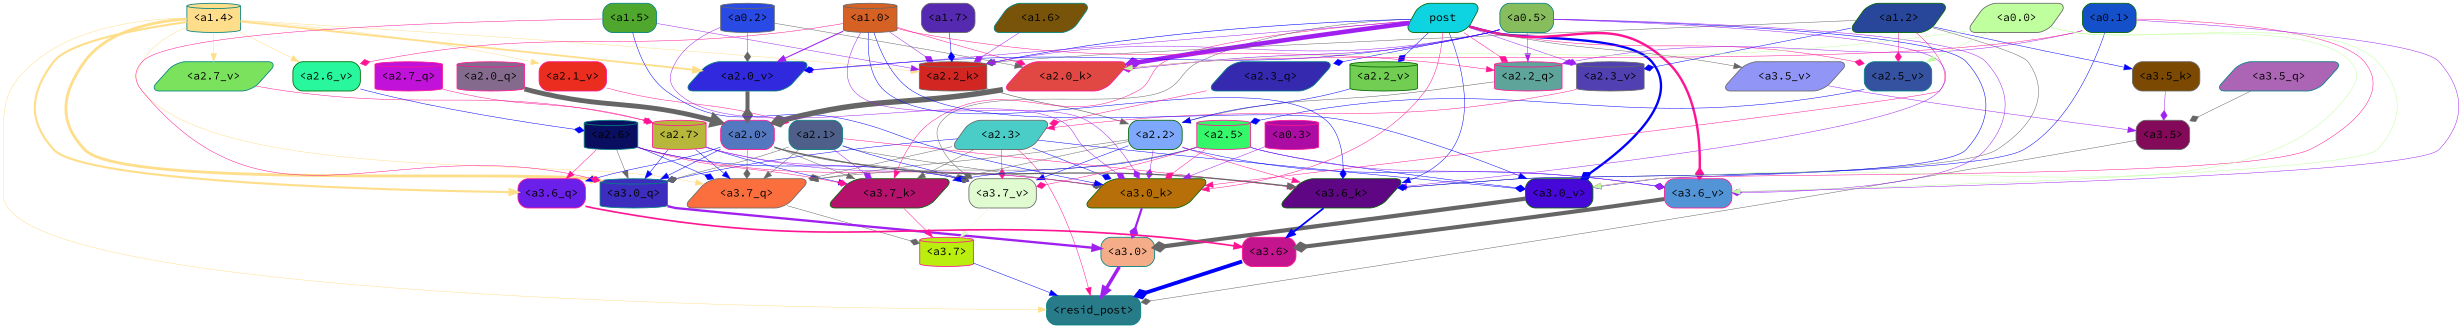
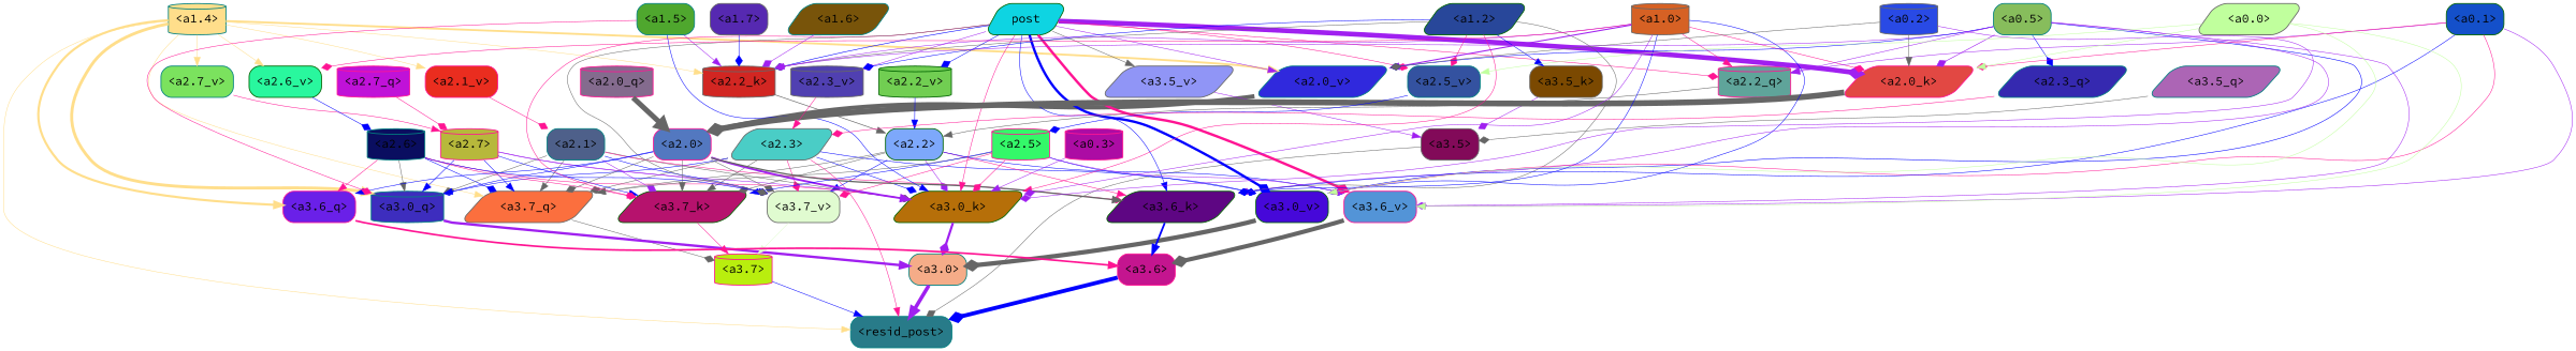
  strict digraph {
    fontname="Source Code Pro"
    splines=true
    node [color=teal fontname="Source Code Pro" shape=box style="filled, rounded"]
    edge [arrowhead=diamond color=blue fontname="Source Code Pro" penwidth=0.6]
    "<a3.7>" [color=deeppink fillcolor="#b9ee0e" shape=cylinder]
    "<resid_post>" [fillcolor="#287b89"]
    "<a3.6>" [color=deeppink fillcolor="#c4158f"]
    "<a3.5>" [color=gray40 fillcolor="#820a59"]
    "<a3.0>" [fillcolor="#f5ac88"]
    "<a2.3>" [color=gray40 fillcolor="#4acdc6" shape=parallelogram]
    "<a3.7_q>" [color=gray40 fillcolor="#fb6f3e" shape=parallelogram]
    "<a3.0_q>" [fillcolor="#3d2dbe" shape=cylinder]
    "<a3.7_k>" [color=darkgreen fillcolor="#b6126d" shape=parallelogram]
    "<a3.0_k>" [color=darkgreen fillcolor="#b66f09" shape=parallelogram]
    "<a3.7_v>" [color=gray40 fillcolor="#e0fbd0"]
    "<a3.0_v>" [color=darkgreen fillcolor="#4608d9"]
    "<a1.4>" [fillcolor="#ffde8b" shape=cylinder]
    "<a3.6_q>" [color=deeppink fillcolor="#6a20e8"]
    "<a2.2_k>" [color=gray40 fillcolor="#d22622" shape=cylinder]
-   "<a2.7_v>" [fillcolor="#7be25e" shape=parallelogram]
+   "<a2.7_v>" [fillcolor="#7be25e"]
    "<a2.6_v>" [color=darkgreen fillcolor="#29f79e"]
    "<a2.1_v>" [color=deeppink fillcolor="#ea2d1f"]
    "<a2.0_v>" [fillcolor="#3029dd" shape=parallelogram]
    "<a2.2>" [color=darkgreen fillcolor="#7da8fb"]
    "<a2.7>" [color=deeppink fillcolor="#b7b83b" shape=cylinder]
    "<a2.6>" [fillcolor="#0a0e60" shape=cylinder]
    "<a2.1>" [fillcolor="#4e608a"]
    "<a2.0>" [color=deeppink fillcolor="#5378c0"]
    "<a3.6_k>" [color=darkgreen fillcolor="#5e0683" shape=parallelogram]
    "<a3.6_v>" [color=deeppink fillcolor="#5394d7"]
    "<a3.5_q>" [fillcolor="#ac65b5" shape=parallelogram]
    "<a3.5_k>" [color=gray40 fillcolor="#7b4901"]
    "<a3.5_v>" [color=gray40 fillcolor="#9095f6" shape=parallelogram]
    "<a2.5>" [color=deeppink fillcolor="#34f869" shape=cylinder]
    "<a1.5>" [fillcolor="#4fa72e"]
    n32 [color=darkgreen fillcolor="#0ed4e2" label=post shape=parallelogram]
    "<a2.2_q>" [color=deeppink fillcolor="#5fa49a" shape=cylinder]
    "<a2.0_k>" [color=deeppink fillcolor="#e24843" shape=parallelogram]
    "<a2.5_v>" [fillcolor="#3452a0"]
    "<a2.3_v>" [color=gray40 fillcolor="#5040b1" shape=cylinder]
    "<a2.2_v>" [color=darkgreen fillcolor="#71ce52" shape=cylinder]
    "<a1.2>" [color=darkgreen fillcolor="#28479a" shape=parallelogram]
    "<a1.0>" [color=gray40 fillcolor="#d66124" shape=cylinder]
    "<a0.5>" [fillcolor="#87bd5c"]
    "<a2.3_q>" [fillcolor="#3529b0" shape=parallelogram]
    "<a0.1>" [color=darkgreen fillcolor="#1450ca"]
    "<a0.3>" [color=deeppink fillcolor="#ac0ca4" shape=cylinder]
    "<a0.2>" [color=gray40 fillcolor="#294ae5" shape=cylinder]
    "<a0.0>" [color=gray40 fillcolor="#c0ff9d" shape=parallelogram]
    "<a2.7_q>" [color=deeppink fillcolor="#c012d8" shape=cylinder]
    "<a2.0_q>" [color=deeppink fillcolor="#846b8e" shape=cylinder]
    "<a1.7>" [color=gray40 fillcolor="#5629b1"]
    "<a1.6>" [fillcolor="#78540a" shape=parallelogram]
    "<a3.7>" -> "<resid_post>" [arrowhead=normal]
    "<a3.6>" -> "<resid_post>" [penwidth=4.6696330308914185]
    "<a3.5>" -> "<resid_post>" [color=gray40]
    "<a3.0>" -> "<resid_post>" [arrowhead=normal color=purple penwidth=4.282557368278503]
    "<a2.3>" -> "<resid_post>" [arrowhead=normal color=deeppink]
    "<a2.3>" -> "<a3.7_q>" [color=gray40]
    "<a2.3>" -> "<a3.0_q>"
    "<a2.3>" -> "<a3.7_k>" [arrowhead=normal color=gray40]
    "<a2.3>" -> "<a3.0_k>"
    "<a2.3>" -> "<a3.7_v>" [color=deeppink]
    "<a2.3>" -> "<a3.0_v>"
    "<a3.7_q>" -> "<a3.7>" [color=gray40]
    "<a3.0_q>" -> "<a3.0>" [arrowhead=normal color=purple penwidth=2.8638100624084473]
    "<a3.7_k>" -> "<a3.7>" [arrowhead=normal color=deeppink]
    "<a3.0_k>" -> "<a3.0>" [color=purple penwidth=2.6274144649505615]
    "<a3.7_v>" -> "<a3.7>" [color="#e0fbd0" arrowhead=""]
    "<a3.0_v>" -> "<a3.0>" [color=gray40 penwidth=5.188832879066467]
    "<a1.4>" -> "<resid_post>" [color="#ffde8b" arrowhead=""]
    "<a1.4>" -> "<a3.7_q>" [color="#ffde8b" arrowhead=""]
    "<a1.4>" -> "<a3.0_q>" [color="#ffde8b" penwidth=3.4971605762839317 arrowhead=""]
    "<a1.4>" -> "<a3.6_q>" [color="#ffde8b" penwidth=2.6073555648326874 arrowhead=""]
    "<a1.4>" -> "<a2.2_k>" [color="#ffde8b" arrowhead=""]
    "<a1.4>" -> "<a2.7_v>" [color="#ffde8b" arrowhead=""]
    "<a1.4>" -> "<a2.6_v>" [color="#ffde8b" arrowhead=""]
    "<a1.4>" -> "<a2.1_v>" [color="#ffde8b" arrowhead=""]
    "<a1.4>" -> "<a2.0_v>" [color="#ffde8b" penwidth=2.268670678138733 arrowhead=""]
    "<a3.6_q>" -> "<a3.6>" [arrowhead=normal color=deeppink penwidth=2.03758105635643]
    "<a2.2_k>" -> "<a2.2>" [arrowhead=normal color=gray40 penwidth=0.7764816284179688]
    "<a2.7_v>" -> "<a2.7>" [arrowhead=normal color=deeppink]
    "<a2.6_v>" -> "<a2.6>"
    "<a2.1_v>" -> "<a2.1>" [color=deeppink]
    "<a2.0_v>" -> "<a2.0>" [color=gray40 penwidth=4.906715989112854]
    "<a2.2>" -> "<a3.7_q>" [arrowhead=normal color=gray40]
    "<a2.2>" -> "<a3.7_k>" [color=gray40]
    "<a2.2>" -> "<a3.0_k>" [color=purple]
    "<a2.2>" -> "<a3.7_v>" [arrowhead=normal]
    "<a2.2>" -> "<a3.6_k>" [arrowhead=normal color=deeppink]
    "<a2.2>" -> "<a3.6_v>"
    "<a2.7>" -> "<a3.7_q>" [arrowhead=normal]
    "<a2.7>" -> "<a3.0_q>" [arrowhead=normal]
    "<a2.7>" -> "<a3.7_k>" [arrowhead=normal]
    "<a2.7>" -> "<a3.0_k>" [color=purple]
    "<a2.7>" -> "<a3.7_v>" [color=purple]
    "<a2.6>" -> "<a3.7_q>"
    "<a2.6>" -> "<a3.0_q>" [arrowhead=normal color=gray40]
    "<a2.6>" -> "<a3.7_k>" [color=deeppink]
    "<a2.6>" -> "<a3.0_k>" [arrowhead=normal color=deeppink]
    "<a2.6>" -> "<a3.7_v>"
    "<a2.6>" -> "<a3.6_q>" [arrowhead=normal color=deeppink]
    "<a2.1>" -> "<a3.7_q>" [arrowhead=normal color=gray40]
    "<a2.1>" -> "<a3.0_q>" [color=gray40]
    "<a2.1>" -> "<a3.7_k>" [color=purple]
    "<a2.1>" -> "<a3.0_k>" [color=gray40]
    "<a2.1>" -> "<a3.7_v>" [arrowhead=normal]
    "<a2.1>" -> "<a3.6_k>" [color=deeppink]
    "<a2.0>" -> "<a3.7_q>" [color=gray40]
    "<a2.0>" -> "<a3.0_q>" [arrowhead=normal]
    "<a2.0>" -> "<a3.7_k>" [arrowhead=normal color=gray40]
+   "<a2.0>" -> "<a3.0_k>" [arrowhead=normal color=purple penwidth=2.270527422428131]
    "<a2.0>" -> "<a3.7_v>" [color=gray40]
    "<a2.0>" -> "<a3.6_q>" [arrowhead=normal]
    "<a2.0>" -> "<a3.6_k>" [arrowhead=normal color=gray40 penwidth=1.5568191409111023]
    "<a3.6_k>" -> "<a3.6>" [arrowhead=normal penwidth=2.174198240041733]
    "<a3.6_v>" -> "<a3.6>" [color=gray40 penwidth=5.002329230308533]
    "<a3.5_q>" -> "<a3.5>" [color=gray40]
    "<a3.5_k>" -> "<a3.5>" [color=purple]
    "<a3.5_v>" -> "<a3.5>" [arrowhead=normal color=purple]
    "<a2.5>" -> "<a3.7_q>" [arrowhead=normal color=gray40]
    "<a2.5>" -> "<a3.7_k>" [arrowhead=normal]
    "<a2.5>" -> "<a3.0_k>" [color=deeppink]
    "<a2.5>" -> "<a3.7_v>" [color=deeppink]
    "<a2.5>" -> "<a3.0_v>"
    "<a2.5>" -> "<a3.6_v>" [color=purple]
    "<a1.5>" -> "<a3.0_q>" [color=deeppink]
    "<a1.5>" -> "<a3.0_k>" [arrowhead=normal]
    "<a1.5>" -> "<a2.2_k>" [arrowhead=normal color=purple]
    n32 -> "<a3.7_k>" [arrowhead=normal color=deeppink]
    n32 -> "<a3.0_k>" [arrowhead=normal color=deeppink]
    n32 -> "<a3.7_v>" [color=gray40]
    n32 -> "<a3.0_v>" [penwidth=2.8686431646347046]
    n32 -> "<a2.2_k>" [penwidth=0.67606520652771]
    n32 -> "<a2.0_v>" [arrowhead=normal color=purple]
    n32 -> "<a3.6_k>" [arrowhead=normal]
    n32 -> "<a3.6_v>" [color=deeppink penwidth=2.9588699340820312]
    n32 -> "<a3.5_v>" [arrowhead=normal color=gray40]
    n32 -> "<a2.2_q>" [color=deeppink]
    n32 -> "<a2.0_k>" [color=purple penwidth=5.615107178688049]
    n32 -> "<a2.5_v>" [color=deeppink]
    n32 -> "<a2.3_v>" [color=purple]
    n32 -> "<a2.2_v>"
    "<a2.2_q>" -> "<a2.2>" [arrowhead=normal color=gray40 penwidth=0.6340763568878174]
    "<a2.0_k>" -> "<a2.0>" [color=gray40 penwidth=6.773025274276733]
    "<a2.5_v>" -> "<a2.5>"
    "<a2.3_v>" -> "<a2.3>" [arrowhead=normal color=deeppink]
    "<a2.2_v>" -> "<a2.2>" [arrowhead=normal]
    "<a1.2>" -> "<a3.0_k>" [arrowhead=normal color=deeppink]
    "<a1.2>" -> "<a2.2_k>" [color=gray40]
    "<a1.2>" -> "<a3.6_k>" [arrowhead=normal color=gray40]
    "<a1.2>" -> "<a3.5_k>" [arrowhead=normal]
    "<a1.2>" -> "<a2.5_v>" [color=deeppink]
    "<a1.2>" -> "<a2.3_v>"
    "<a1.0>" -> "<a3.0_k>" [color=purple]
    "<a1.0>" -> "<a3.0_v>" [arrowhead=normal]
    "<a1.0>" -> "<a2.2_k>" [color=purple]
    "<a1.0>" -> "<a2.6_v>" [color=deeppink]
    "<a1.0>" -> "<a2.0_v>" [arrowhead=normal color=purple penwidth=1.27996826171875]
    "<a1.0>" -> "<a3.6_k>"
    "<a1.0>" -> "<a2.2_q>" [arrowhead=normal color=deeppink]
    "<a1.0>" -> "<a2.0_k>" [color=deeppink]
    "<a0.5>" -> "<a3.0_v>" [arrowhead=normal penwidth=0.6421224474906921]
    "<a0.5>" -> "<a2.2_k>" [arrowhead=normal color=purple]
    "<a0.5>" -> "<a2.0_v>"
    "<a0.5>" -> "<a3.6_k>" [arrowhead=normal color=purple]
    "<a0.5>" -> "<a3.6_v>" [color=purple]
    "<a0.5>" -> "<a2.2_q>" [arrowhead=normal color=purple]
    "<a0.5>" -> "<a2.0_k>" [color=purple penwidth=0.7151575088500977]
    "<a0.5>" -> "<a2.3_q>"
    "<a2.3_q>" -> "<a2.3>" [color=deeppink]
    "<a0.1>" -> "<a3.0_v>" [arrowhead=normal color=deeppink]
    "<a0.1>" -> "<a3.6_k>"
    "<a0.1>" -> "<a3.6_v>" [arrowhead=normal color=purple]
    "<a0.1>" -> "<a2.2_q>" [arrowhead=normal color=purple]
    "<a0.1>" -> "<a2.0_k>" [color=deeppink]
    "<a0.3>" -> "<a3.0_k>" [arrowhead=normal color=purple]
    "<a0.2>" -> "<a3.0_k>" [color=purple]
    "<a0.2>" -> "<a2.0_v>" [color=gray40]
    "<a0.2>" -> "<a2.0_k>" [arrowhead=normal color=gray40]
    "<a0.0>" -> "<a3.0_v>" [color="#c0ff9d" arrowhead=""]
    "<a0.0>" -> "<a3.6_v>" [color="#c0ff9d" arrowhead=""]
    "<a0.0>" -> "<a2.0_k>" [color="#c0ff9d" arrowhead=""]
    "<a0.0>" -> "<a2.5_v>" [color="#c0ff9d" arrowhead=""]
    "<a2.7_q>" -> "<a2.7>" [color=deeppink]
    "<a2.0_q>" -> "<a2.0>" [arrowhead=normal color=gray40 penwidth=6.0160088539123535]
    "<a1.7>" -> "<a2.2_k>"
    "<a1.6>" -> "<a2.2_k>" [color=purple]
  }
